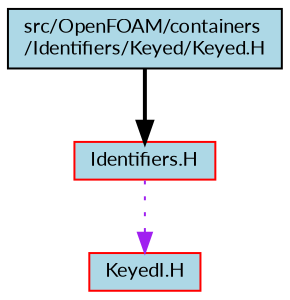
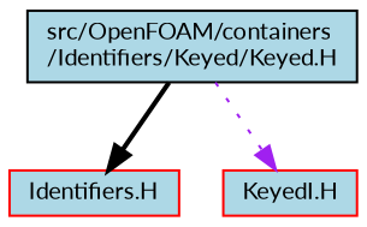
  digraph {
    fontname=Lato
    node [color=red fillcolor=lightblue fontname=Lato fontsize=10 shape=record style=filled]
    edge [fontname=Lato fontsize=10 labelfontname=Helvetica labelfontsize=10]
    n1 [color=black fontcolor=black height=0.2 label="src/OpenFOAM/containers\l/Identifiers/Keyed/Keyed.H" width=0.4]
    n2 [height=0.2 label="Identifiers.H" width=0.4]
    n3 [height=0.2 label="KeyedI.H" width=0.4]
    n1 -> n2 [color=black style=bold]
-   n2 -> n3 [color=purple style=dotted]
+   n1 -> n3 [color=purple style=dotted]
  }
